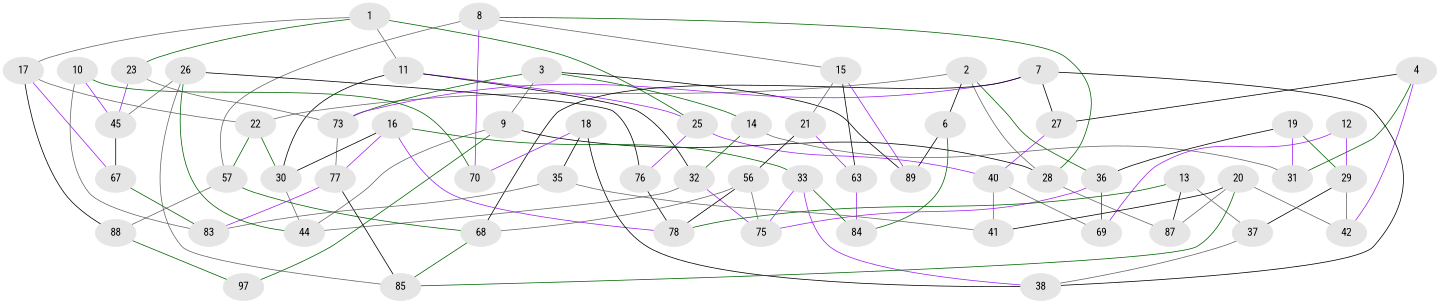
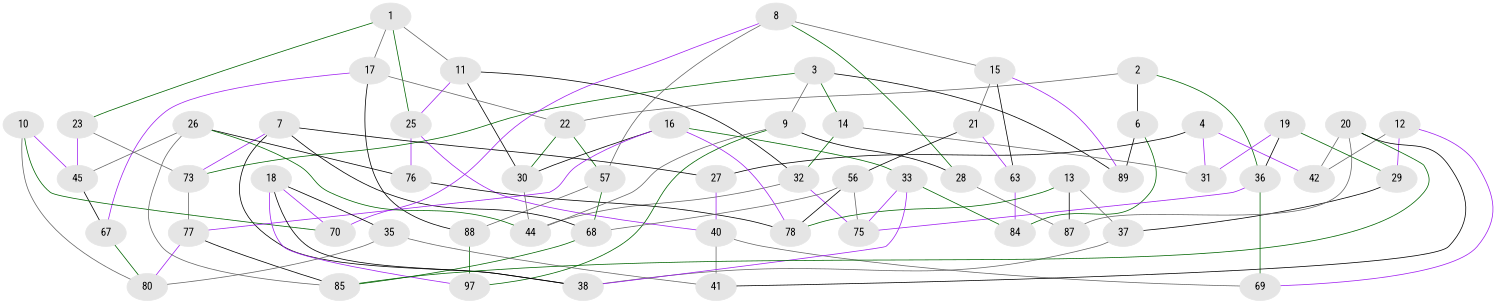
  graph {
    fontname="Roboto Condensed"
    node [color=gray90 fontname="Roboto Condensed" style=filled]
    edge [color=gray40 fontname="Roboto Condensed"]
    1 [super="+71"]
    11 [super="+34"]
    17 [super="+54"]
    23 [super="+24"]
    25 [super="+83"]
    30 [super="+65"]
    32 [super="+39"]
    22 [super="+52"]
    67
    88
    73 [super="+90"]
    45 [super="+60"]
    40 [super="+82"]
    76
    2 [super="+5"]
    6 [super="+56"]
    28 [super="+46"]
    36 [super="+48"]
    89
    84 [super="+93"]
    57 [super="+95"]
    87
    69
    75 [super="+100"]
    3 [super="+61"]
    9 [super="+58"]
    14 [super="+64"]
    44 [super="+47"]
    97
    31 [super="+53"]
    77 [super="+96"]
    4
    27
    42 [super="+72"]
    7 [super="+62"]
    38 [super="+98"]
    68 [super="+99"]
    85 [super="+91"]
    8 [super="+55"]
    15 [super="+43"]
    70
    21
    63 [super="+66"]
    10
-   80 [super="+92" label=83]
+   80 [super="+92"]
    12 [super="+51"]
    29
    37
    13
    78 [super="+86"]
    n51 [label=56 super="+74"]
    16 [super="+81"]
    33 [super="+94"]
    18 [super="+49"]
    35
    41
    19
    20 [super="+59"]
    26 [super="+79"]
    1 -- 11
    1 -- 17
    1 -- 23 [color=darkgreen]
    1 -- 25 [color=darkgreen]
    11 -- 25 [color=purple]
    11 -- 30 [color=black]
    11 -- 32 [color=black]
    17 -- 22
    17 -- 67 [color=purple]
    17 -- 88 [color=black]
    23 -- 73
    23 -- 45 [color=purple]
    25 -- 40 [color=purple]
    25 -- 76 [color=purple]
    30 -- 44
    32 -- 75 [color=purple]
    32 -- 44
    22 -- 30 [color=darkgreen]
    22 -- 57 [color=darkgreen]
    67 -- 80 [color=darkgreen]
    88 -- 97 [color=darkgreen]
    73 -- 77
    45 -- 67 [color=black]
    40 -- 69
    40 -- 41
    76 -- 78 [color=black]
    2 -- 22
    2 -- 6 [color=black]
-   2 -- 28
    2 -- 36 [color=darkgreen]
    6 -- 89 [color=black]
    6 -- 84 [color=darkgreen]
    28 -- 87
    36 -- 69 [color=darkgreen]
    36 -- 75 [color=purple]
    57 -- 88
    57 -- 68 [color=darkgreen]
    3 -- 73 [color=darkgreen]
    3 -- 89 [color=black]
    3 -- 9
    3 -- 14 [color=darkgreen]
    9 -- 28 [color=black]
    9 -- 44
    9 -- 97 [color=darkgreen]
    14 -- 32 [color=darkgreen]
    14 -- 31 [weight=2]
    77 -- 85 [color=black]
    77 -- 80 [color=purple]
-   4 -- 31 [color=darkgreen]
+   4 -- 31 [color=purple]
    4 -- 27 [color=black]
    4 -- 42 [color=purple]
    27 -- 40 [color=purple]
    7 -- 73 [color=purple]
    7 -- 27 [color=black]
    7 -- 38 [color=black]
    7 -- 68 [color=black]
    68 -- 85 [color=darkgreen]
    8 -- 28 [color=darkgreen]
    8 -- 57
    8 -- 15
    8 -- 70 [color=purple]
    15 -- 89 [color=purple]
    15 -- 21
    15 -- 63 [color=black]
    21 -- 63 [color=purple]
    21 -- n51 [color=black]
    63 -- 84 [color=purple weight=2]
    10 -- 45 [color=purple]
    10 -- 70 [color=darkgreen]
    10 -- 80
    12 -- 69 [color=purple]
-   29 -- 42 [weight=2]
+   12 -- 42 [weight=2]
    12 -- 29 [color=purple]
    29 -- 37 [color=black]
    37 -- 38
    13 -- 87 [color=black]
    13 -- 37
    13 -- 78 [color=darkgreen]
    n51 -- 75
    n51 -- 68
    n51 -- 78 [color=black]
    16 -- 30 [color=black]
    16 -- 77 [color=purple]
    16 -- 78 [color=purple]
    16 -- 33 [color=darkgreen]
    33 -- 84 [color=darkgreen]
    33 -- 75 [color=purple]
    33 -- 38 [color=purple]
+   18 -- 97 [color=purple]
    18 -- 38 [color=black]
    18 -- 70 [color=purple]
    18 -- 35 [color=black]
    35 -- 80
    35 -- 41
    19 -- 36 [color=black]
    19 -- 31 [color=purple]
    19 -- 29 [color=darkgreen]
    20 -- 87
    20 -- 42
    20 -- 85 [color=darkgreen]
    20 -- 41 [color=black]
    26 -- 45
    26 -- 76 [color=black]
    26 -- 44 [color=darkgreen]
    26 -- 85
  }
